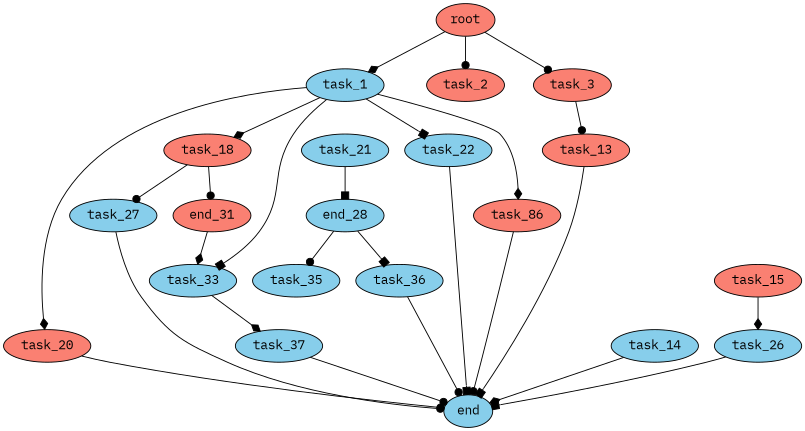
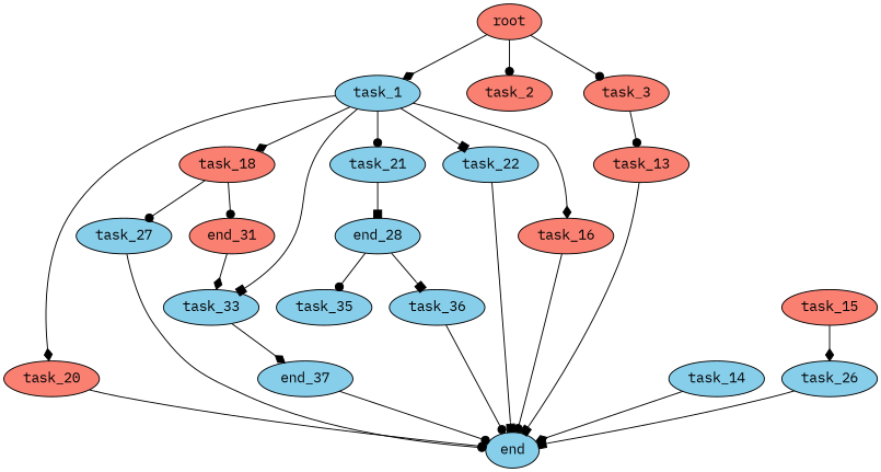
  digraph {
    fontname="IBM Plex Mono"
    node [fillcolor=skyblue fontname="IBM Plex Mono" style=filled]
    edge [arrowhead=dot fontname="IBM Plex Mono"]
    root [fillcolor=salmon]
    task_1
    task_2 [fillcolor=salmon]
    task_3 [fillcolor=salmon]
-   task_16 [fillcolor=salmon label=task_86]
+   task_16 [fillcolor=salmon]
    task_18 [fillcolor=salmon]
    task_20 [fillcolor=salmon]
    task_21
    task_22
    task_33
    task_13 [fillcolor=salmon]
    task_14
    end
    task_27
    n15 [fillcolor=salmon label=end_31]
    n16 [label=end_28]
    task_15 [fillcolor=salmon]
    task_26
    task_35
    task_36
-   task_37
+   task_37 [label=end_37]
    root -> task_1 [arrowhead=diamond]
    root -> task_2
    root -> task_3
    task_1 -> task_16 [arrowhead=diamond]
    task_1 -> task_18 [arrowhead=diamond]
    task_1 -> task_20 [arrowhead=diamond]
+   task_1 -> task_21
    task_1 -> task_22 [arrowhead=box]
    task_1 -> task_33 [arrowhead=box]
    task_3 -> task_13
    task_16 -> end
    task_18 -> task_27
    task_18 -> n15
    task_20 -> end
    task_21 -> n16 [arrowhead=box]
    task_22 -> end [arrowhead=box]
    task_33 -> task_37 [arrowhead=diamond]
    task_13 -> end [arrowhead=box]
    task_14 -> end [arrowhead=diamond]
    task_27 -> end
    n15 -> task_33 [arrowhead=diamond]
    n16 -> task_35
    n16 -> task_36 [arrowhead=box]
    task_15 -> task_26 [arrowhead=diamond]
    task_26 -> end [arrowhead=box]
    task_36 -> end
    task_37 -> end
  }
